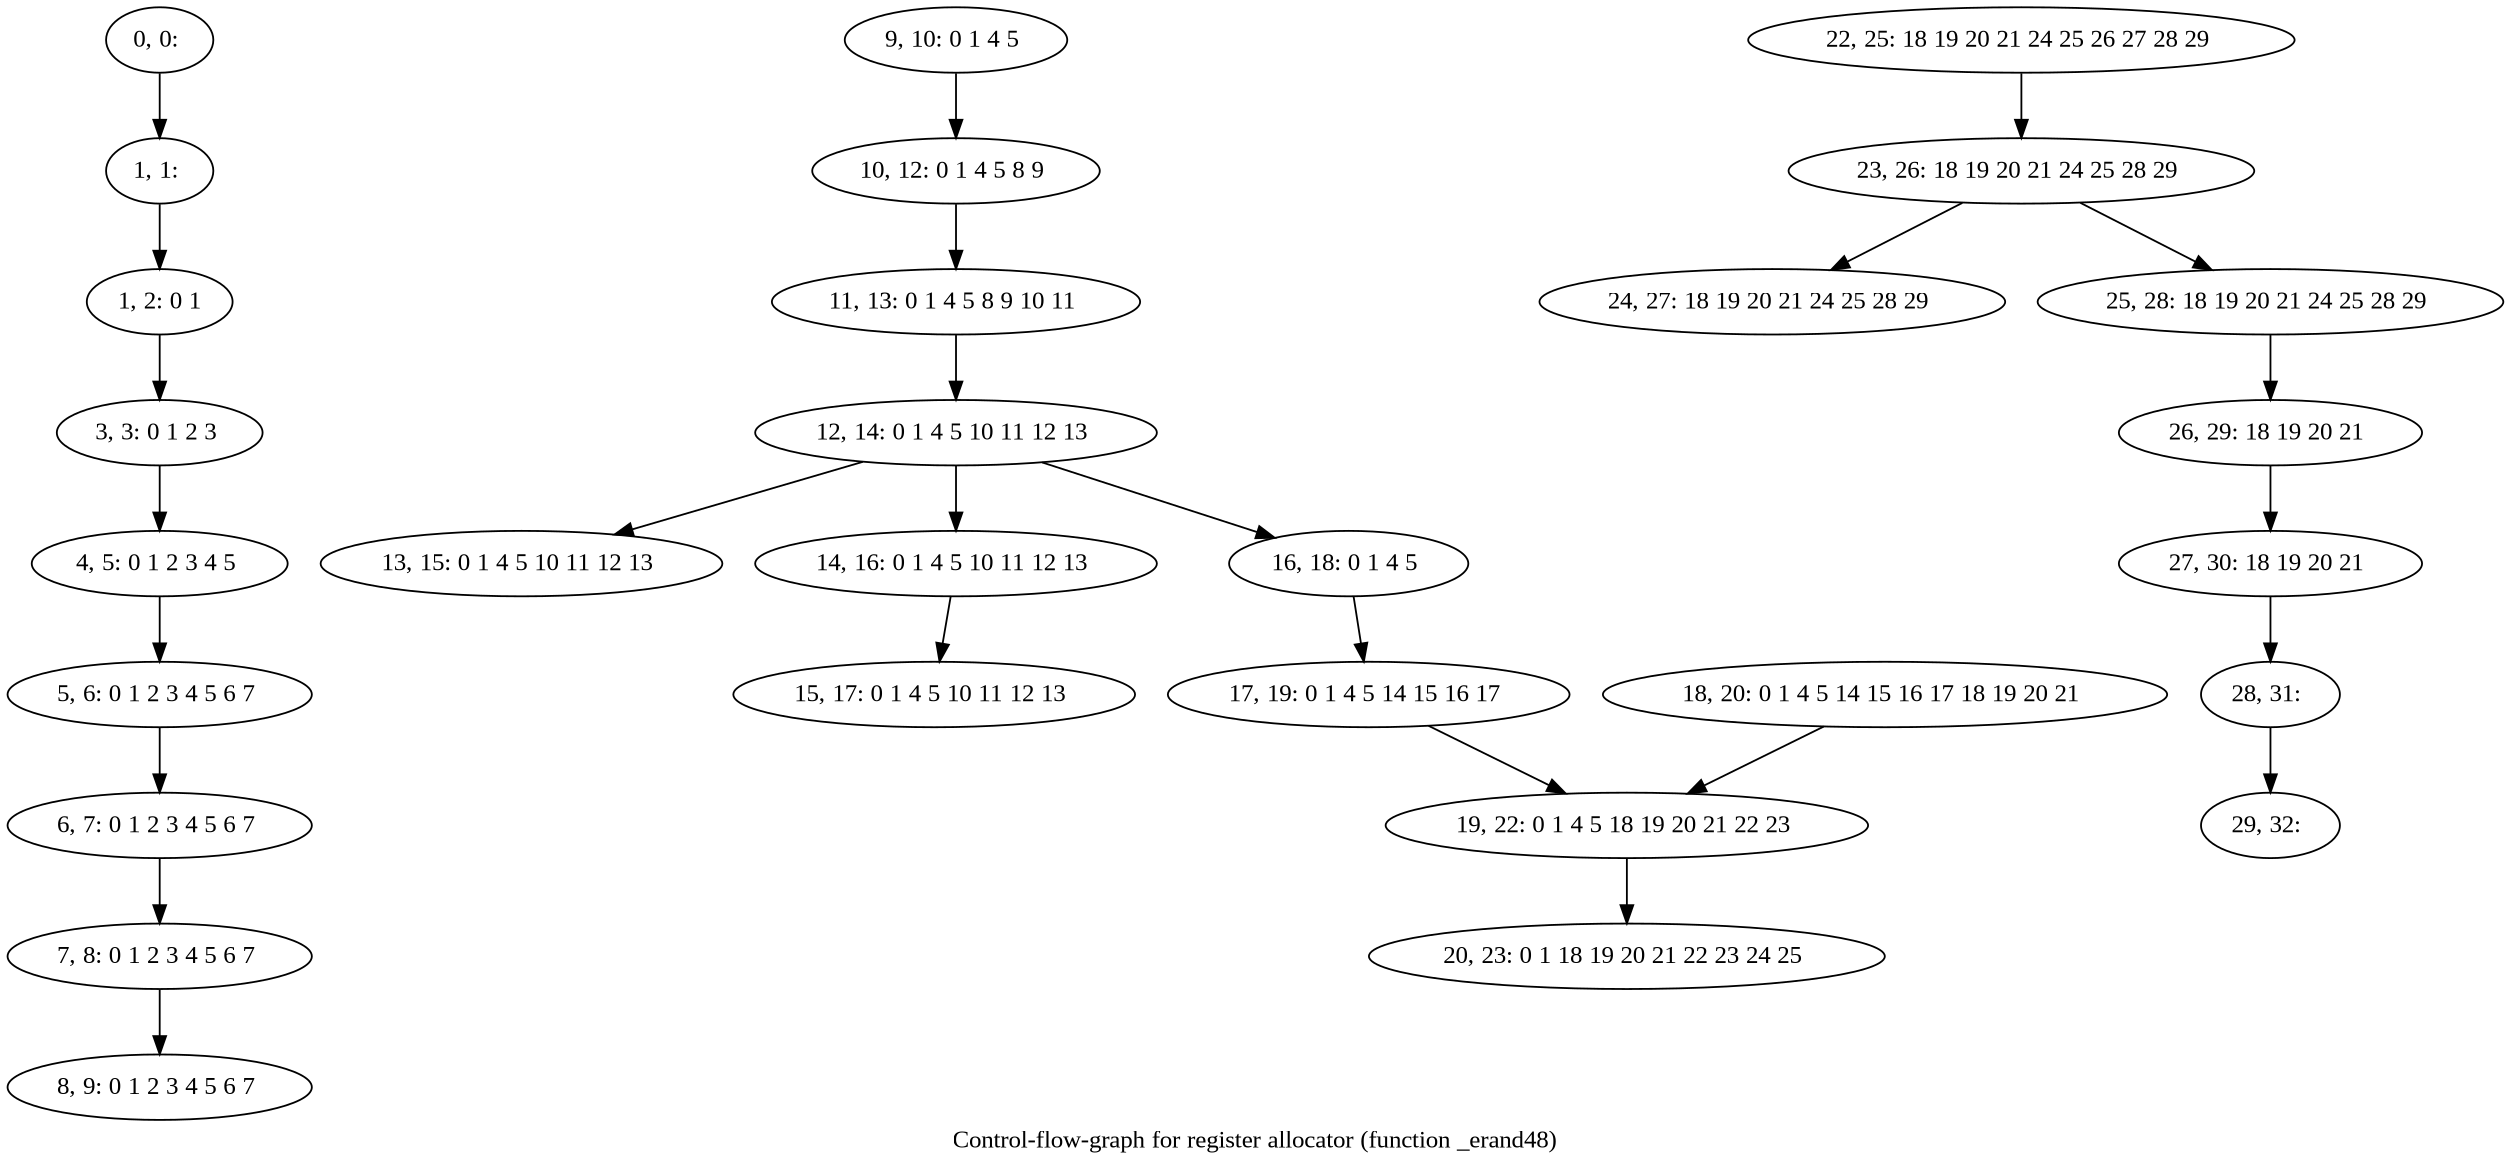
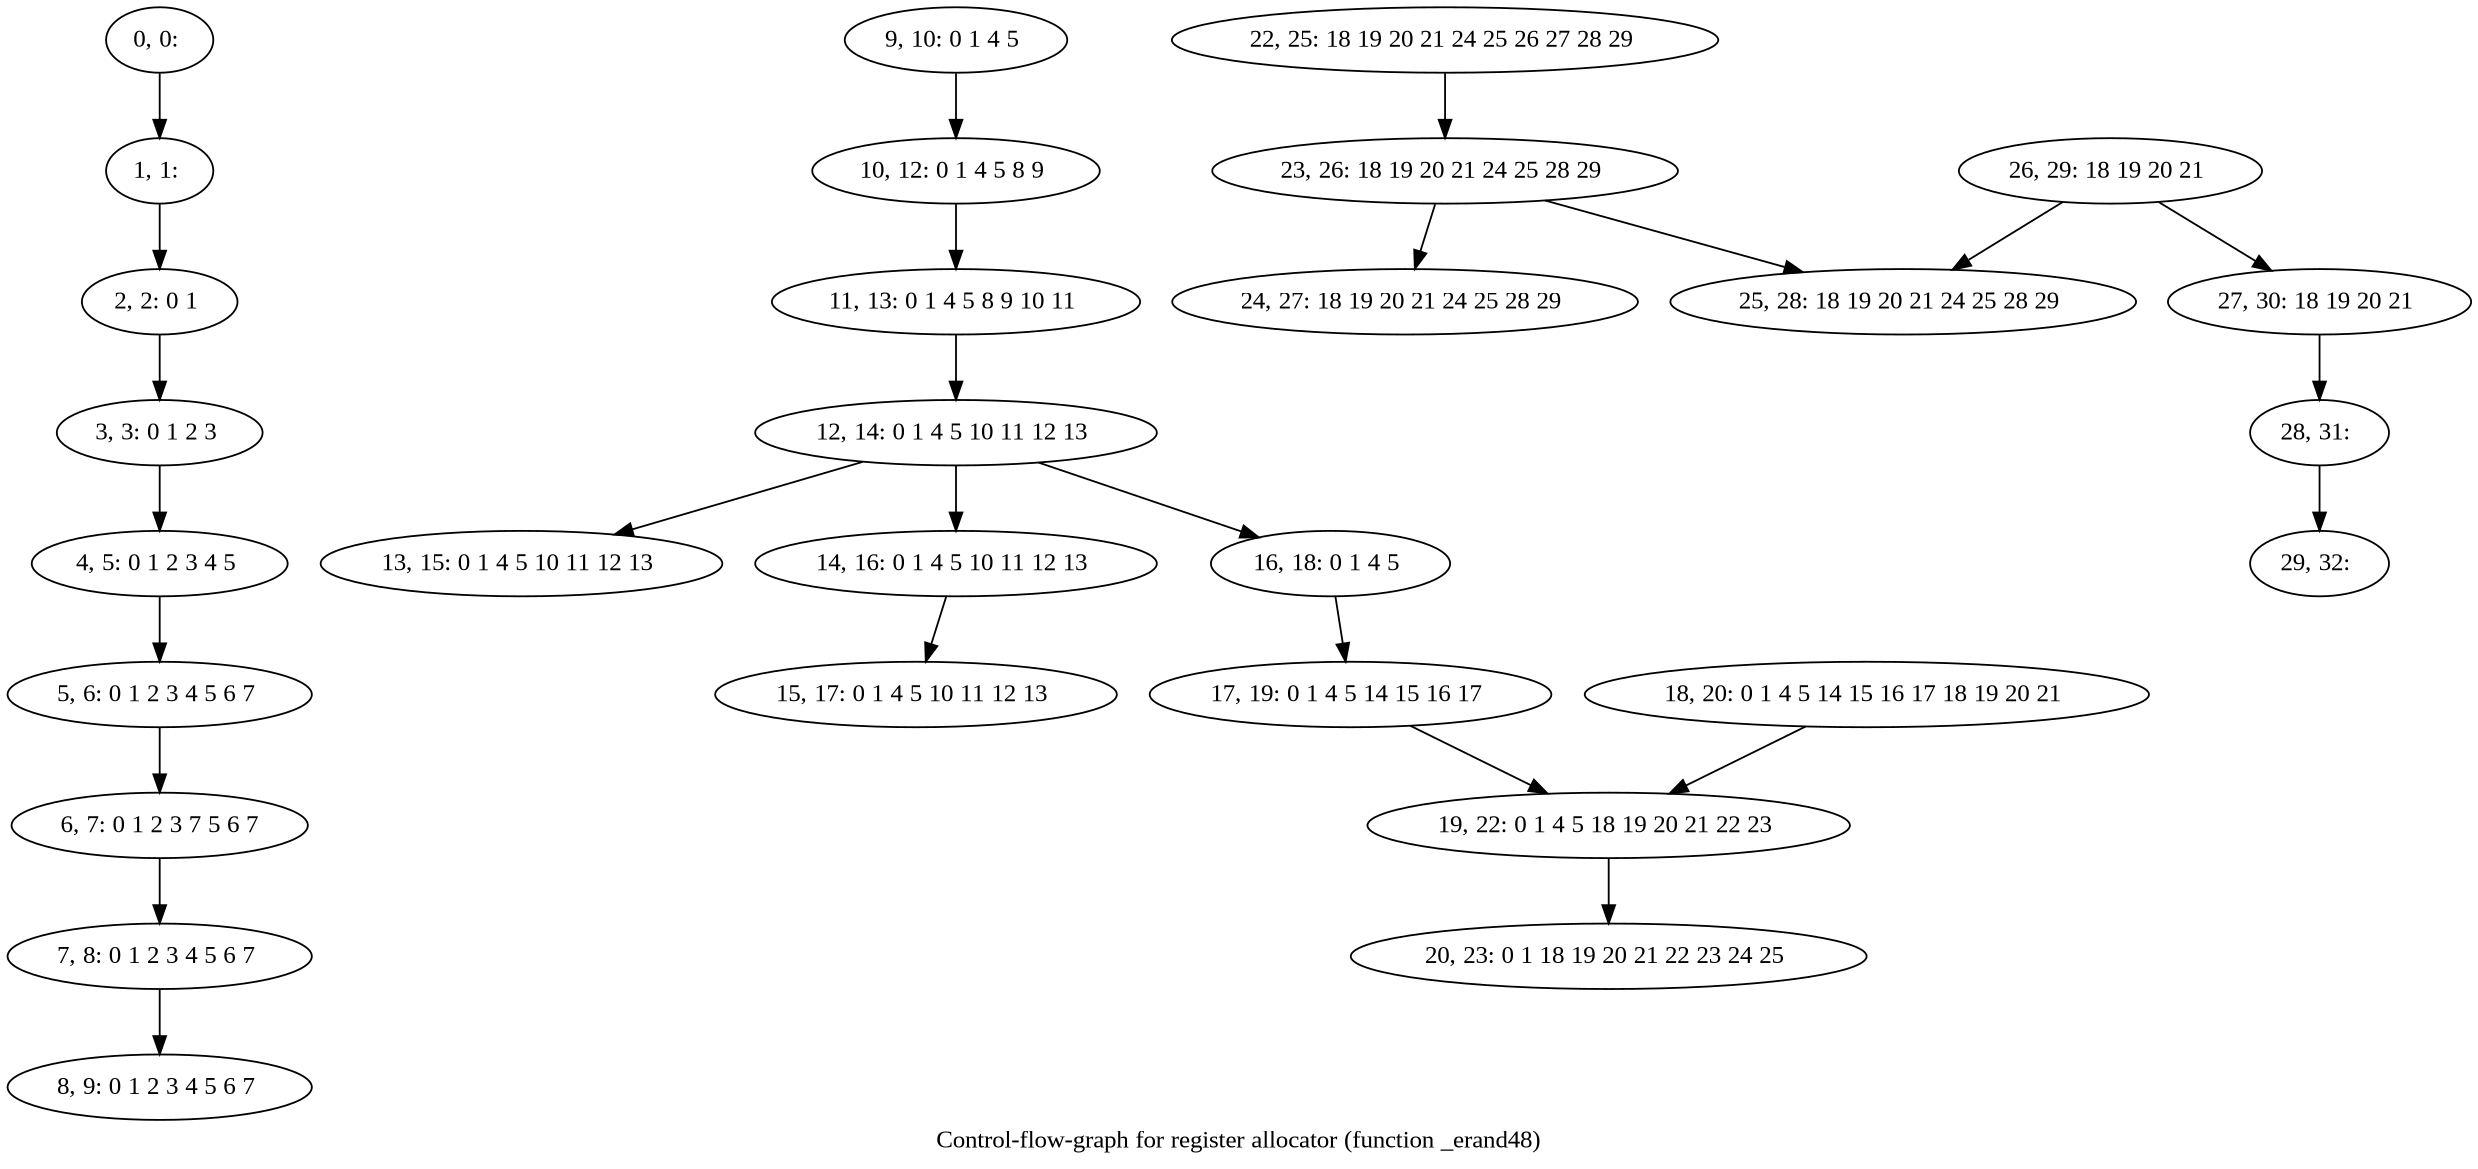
  digraph {
    fontname="Liberation Serif"
    label="Control-flow-graph for register allocator (function _erand48)"
    node [fontname="Liberation Serif"]
    edge [fontname="Liberation Serif"]
    n1 [label="0, 0: "]
    n2 [label="1, 1: "]
-   n3 [label="1, 2: 0 1"]
+   n3 [label="2, 2: 0 1 "]
    n4 [label="3, 3: 0 1 2 3 "]
    n5 [label="4, 5: 0 1 2 3 4 5 "]
    n6 [label="5, 6: 0 1 2 3 4 5 6 7 "]
-   n7 [label="6, 7: 0 1 2 3 4 5 6 7 "]
+   n7 [label="6, 7: 0 1 2 3 7 5 6 7"]
    n8 [label="7, 8: 0 1 2 3 4 5 6 7 "]
    n9 [label="8, 9: 0 1 2 3 4 5 6 7 "]
    n10 [label="9, 10: 0 1 4 5 "]
    n11 [label="10, 12: 0 1 4 5 8 9 "]
    n12 [label="11, 13: 0 1 4 5 8 9 10 11 "]
    n13 [label="12, 14: 0 1 4 5 10 11 12 13 "]
    n14 [label="13, 15: 0 1 4 5 10 11 12 13 "]
    n15 [label="14, 16: 0 1 4 5 10 11 12 13 "]
    n16 [label="16, 18: 0 1 4 5 "]
    n17 [label="15, 17: 0 1 4 5 10 11 12 13 "]
    n18 [label="17, 19: 0 1 4 5 14 15 16 17 "]
    n19 [label="19, 22: 0 1 4 5 18 19 20 21 22 23 "]
    n20 [label="18, 20: 0 1 4 5 14 15 16 17 18 19 20 21 "]
    n21 [label="20, 23: 0 1 18 19 20 21 22 23 24 25 "]
    n22 [label="22, 25: 18 19 20 21 24 25 26 27 28 29 "]
    n23 [label="23, 26: 18 19 20 21 24 25 28 29 "]
    n24 [label="24, 27: 18 19 20 21 24 25 28 29 "]
    n25 [label="25, 28: 18 19 20 21 24 25 28 29 "]
    n26 [label="26, 29: 18 19 20 21 "]
    n27 [label="27, 30: 18 19 20 21 "]
    n28 [label="28, 31: "]
    n29 [label="29, 32: "]
    n1 -> n2
    n2 -> n3
    n3 -> n4
    n4 -> n5
    n5 -> n6
    n6 -> n7
    n7 -> n8
    n8 -> n9
    n10 -> n11
    n11 -> n12
    n12 -> n13
    n13 -> n14
    n13 -> n15
    n13 -> n16
    n15 -> n17
    n16 -> n18
    n18 -> n19
    n19 -> n21
    n20 -> n19
    n22 -> n23
    n23 -> n24
    n23 -> n25
-   n25 -> n26
+   n26 -> n25
    n26 -> n27
    n27 -> n28
    n28 -> n29
  }
